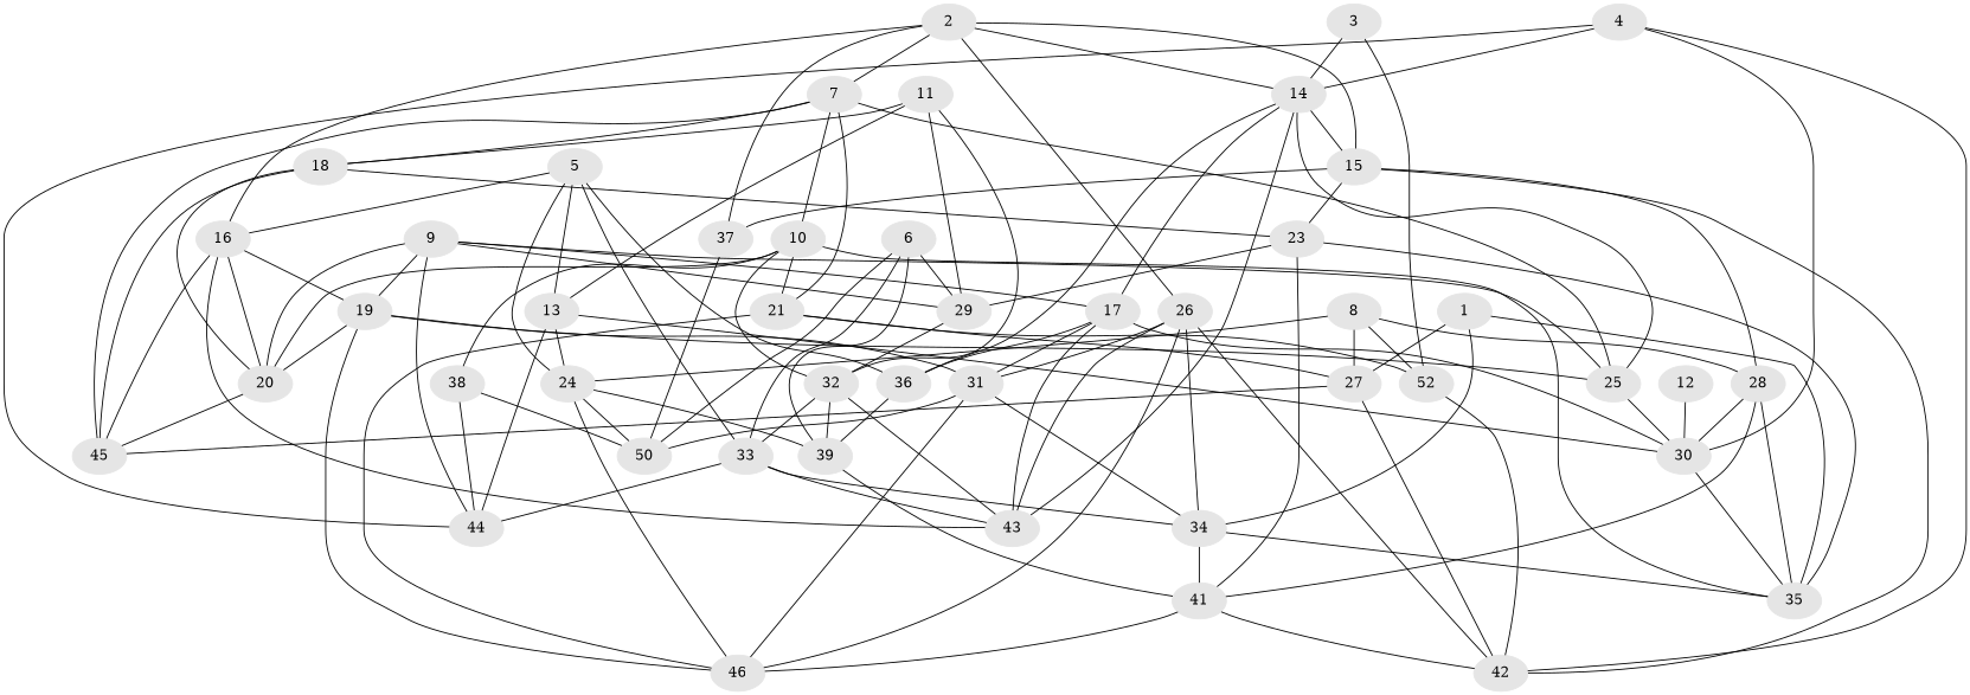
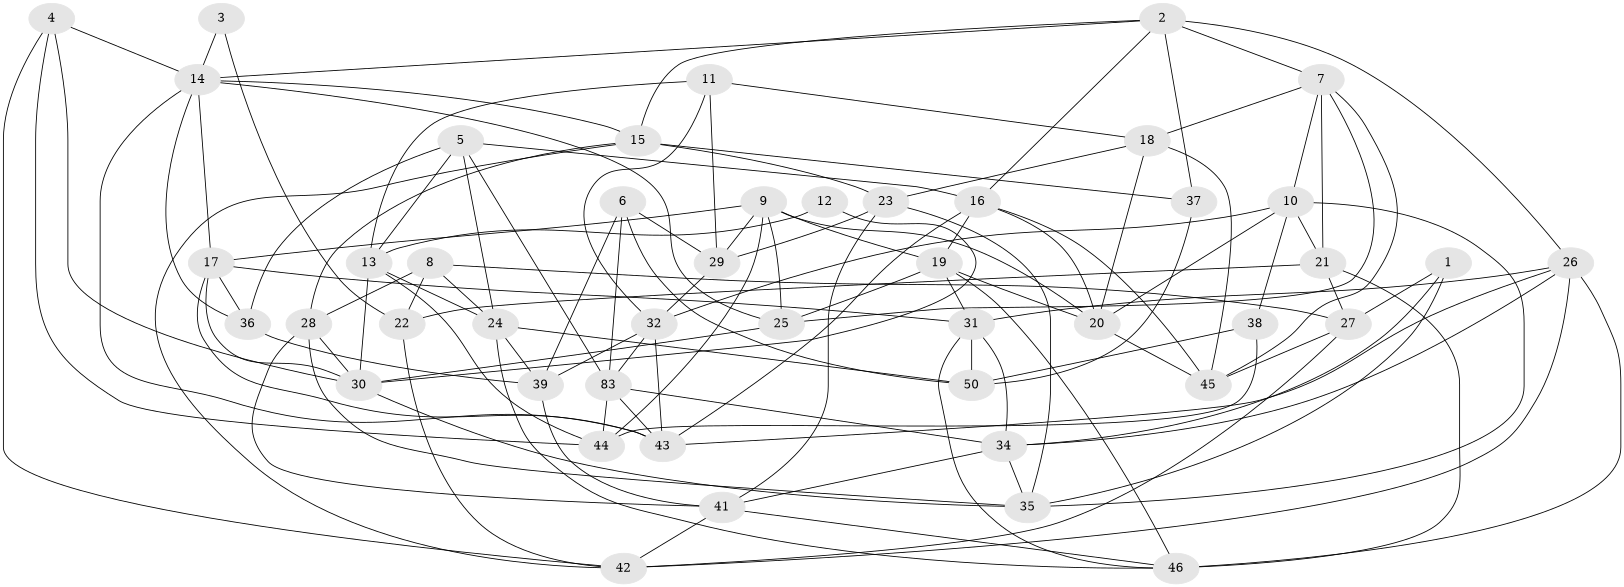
  graph {
    node [color=gray90 style=filled]
    edge [weight=1.0]
    1
    27
    34
    35
    42
    45
    41
    2
    7
    14
    15
    16
    26
    37
    10
    18
    21
    25
    36
    17
    43
    28
    23
    19
    20
    31
    46
    n28 [label=50]
    3
-   22 [label=52]
+   22
    4
    30
    44
    5
    13
    24
-   33
+   33 [label=83]
    39
    6
    29
    32
    38
    8
    9
    11
    12
    1 -- 27 [weight=2.0]
    1 -- 34
    1 -- 35
    27 -- 42
    27 -- 45
    34 -- 35
    34 -- 41
    41 -- 42
    41 -- 46
    2 -- 7
    2 -- 14
    2 -- 15
    2 -- 16
    2 -- 26
    2 -- 37
    7 -- 45
    7 -- 10
    7 -- 18
    7 -- 21
    7 -- 25
    14 -- 15
    14 -- 25 [weight=2.0]
    14 -- 36
    14 -- 17
    14 -- 43
    15 -- 42
    15 -- 37
    15 -- 28
    15 -- 23
    16 -- 45
    16 -- 43
    16 -- 19
    16 -- 20
    26 -- 34
    26 -- 42
    26 -- 43
    26 -- 31
    26 -- 46
    37 -- n28
    10 -- 35
    10 -- 21
    10 -- 20
    10 -- 32
    10 -- 38
    18 -- 45 [weight=2.0]
    18 -- 23
    18 -- 20
    21 -- 27
    21 -- 46
    21 -- 22 [weight=2.0]
    25 -- 30
    36 -- 39 [weight=2.0]
    17 -- 36
    17 -- 43
    17 -- 31
    17 -- 30
    28 -- 35
    28 -- 41
    28 -- 30 [weight=2.0]
    23 -- 35
    23 -- 41
    23 -- 29 [weight=2.0]
    19 -- 25
    19 -- 20
    19 -- 31
    19 -- 46
    20 -- 45
    31 -- 34
    31 -- 46
    31 -- n28
    3 -- 14 [weight=2.0]
    3 -- 22 [weight=2.0]
    22 -- 42
    4 -- 42
    4 -- 14
    4 -- 30
    4 -- 44
    30 -- 35
    5 -- 16
    5 -- 36 [weight=2.0]
    5 -- 13
    5 -- 24
    5 -- 33
    13 -- 30
    13 -- 44 [weight=2.0]
    13 -- 24
    24 -- 46
    24 -- n28
    24 -- 39
    33 -- 34
    33 -- 43
    33 -- 44
    39 -- 41
    6 -- n28
    6 -- 33
    6 -- 39
    6 -- 29
    29 -- 32
    32 -- 43
    32 -- 33
    32 -- 39
    38 -- n28 [weight=2.0]
    38 -- 44
    8 -- 27
    8 -- 28
    8 -- 22
    8 -- 24
    9 -- 25
    9 -- 17
    9 -- 19
    9 -- 20
    9 -- 44
    9 -- 29
    11 -- 18
    11 -- 13
    11 -- 29
    11 -- 32
    12 -- 30 [weight=2.0]
+   12 -- 13 [weight=2.0]
  }
